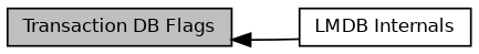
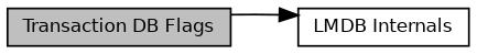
  digraph {
    rankdir=LR
    node [color=black fontname=Helvetica fontsize=10 shape=record style=filled]
    n1 [fillcolor=grey75 fontcolor=black height=0.2 label="Transaction DB Flags" width=0.4]
    n2 [fillcolor=white height=0.2 label="LMDB Internals" width=0.4]
-   n1 -> n2 [dir=back fontname=Helvetica fontsize=10 labelfontname=Helvetica labelfontsize=10 shape=plaintext style=solid]
+   n2 -> n1 [dir=back fontname=Helvetica fontsize=10 labelfontname=Helvetica labelfontsize=10 shape=plaintext style=solid]
  }
